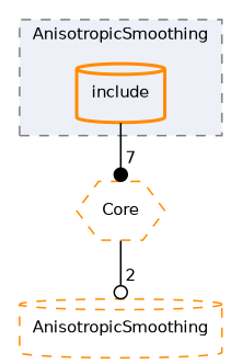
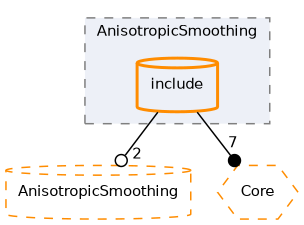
  digraph {
    compound=true
    node [color=darkorange fillcolor="#edf0f7" fontname=Helvetica fontsize=10 shape=cylinder style="dashed,"]
    edge [fontname=Helvetica fontsize=10 labeldistance=1.5 labelfontname=Helvetica labelfontsize=10 style=solid]
    n1 [label=include style="filled,bold,"]
    n2 [label=AnisotropicSmoothing]
    n3 [label=Core shape=hexagon]
    subgraph cluster_1 {
      bgcolor="#edf0f7"
      fontname=Helvetica
      fontsize=10
      label=AnisotropicSmoothing
      pencolor=grey50
      style="filled,dashed,"
      n1
    }
-   n3 -> n2 [arrowhead=odot headlabel=2]
+   n1 -> n2 [arrowhead=odot headlabel=2]
    n1 -> n3 [arrowhead=dot headlabel=7]
  }
